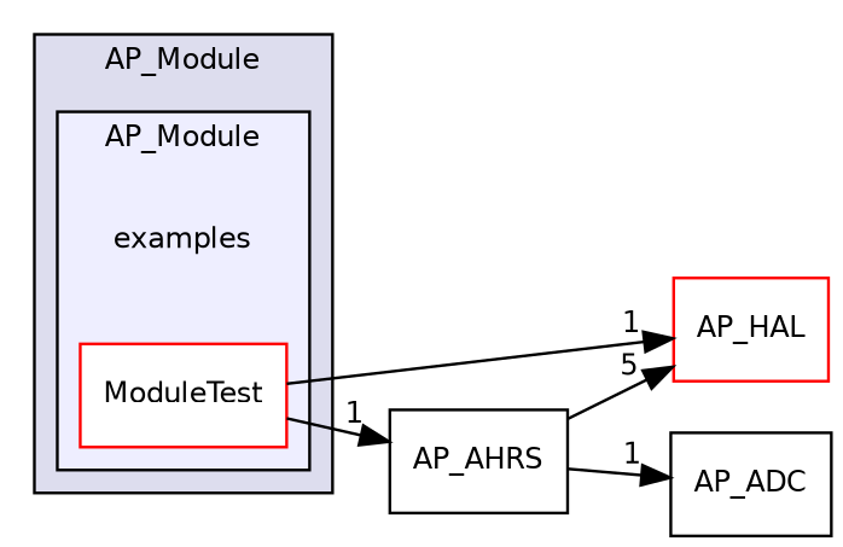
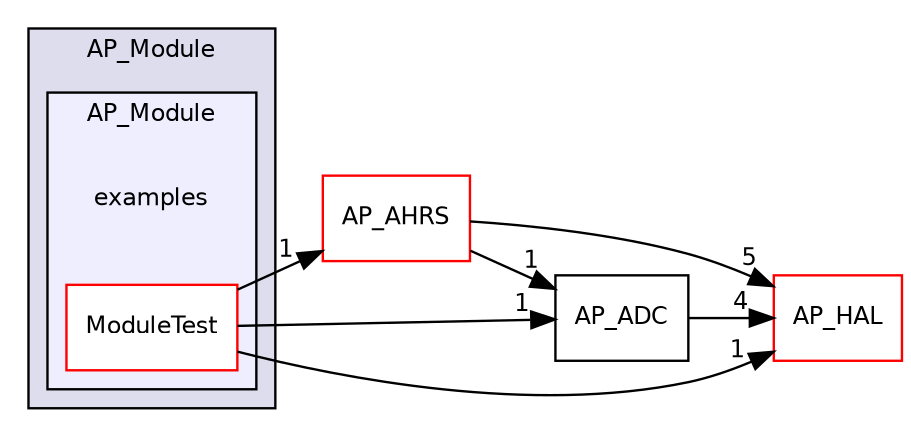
  digraph {
    compound=true
    rankdir=LR
    node [fontname=Helvetica fontsize=10 shape=box color=red fillcolor=white style=filled]
    edge [headlabel=1 labeldistance=1.5 labelfontname=Helvetica labelfontsize=10]
    n1 [label=examples shape=plaintext color="" fillcolor="" style=""]
    n2 [label=ModuleTest]
-   n3 [color=black label=AP_AHRS]
+   n3 [label=AP_AHRS]
    n4 [label=AP_HAL]
    n5 [label=AP_ADC color="" fillcolor="" style=""]
    subgraph cluster_1 {
      bgcolor="#ddddee"
      fontname=Helvetica
      fontsize=10
      label=AP_Module
      pencolor=black
      subgraph cluster_2 {
        bgcolor="#eeeeff"
        fontname=Helvetica
        fontsize=10
        pencolor=black
        n1
        n2
      }
    }
    n2 -> n3
    n2 -> n4
+   n2 -> n5
    n3 -> n4 [headlabel=5]
    n3 -> n5
+   n5 -> n4 [headlabel=4]
  }
